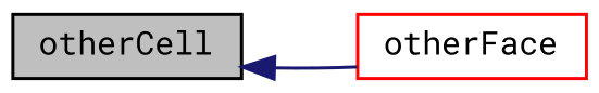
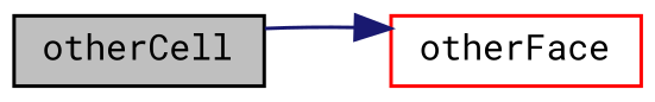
  digraph {
    rankdir=LR
    fontname="Roboto Mono"
    node [fontname="Roboto Mono" fontsize=10 shape=record]
    n1 [color=black fillcolor=grey75 fontcolor=black height=0.2 label=otherCell style=filled width=0.4]
    n2 [color=red height=0.2 label=otherFace width=0.4]
-   n1 -> n2 [color=midnightblue dir=back fontname="Roboto Mono" fontsize=10 labelfontname=FreeSans labelfontsize=10 style=solid]
+   n2 -> n1 [color=midnightblue dir=back fontname="Roboto Mono" fontsize=10 labelfontname=FreeSans labelfontsize=10 style=solid]
  }
